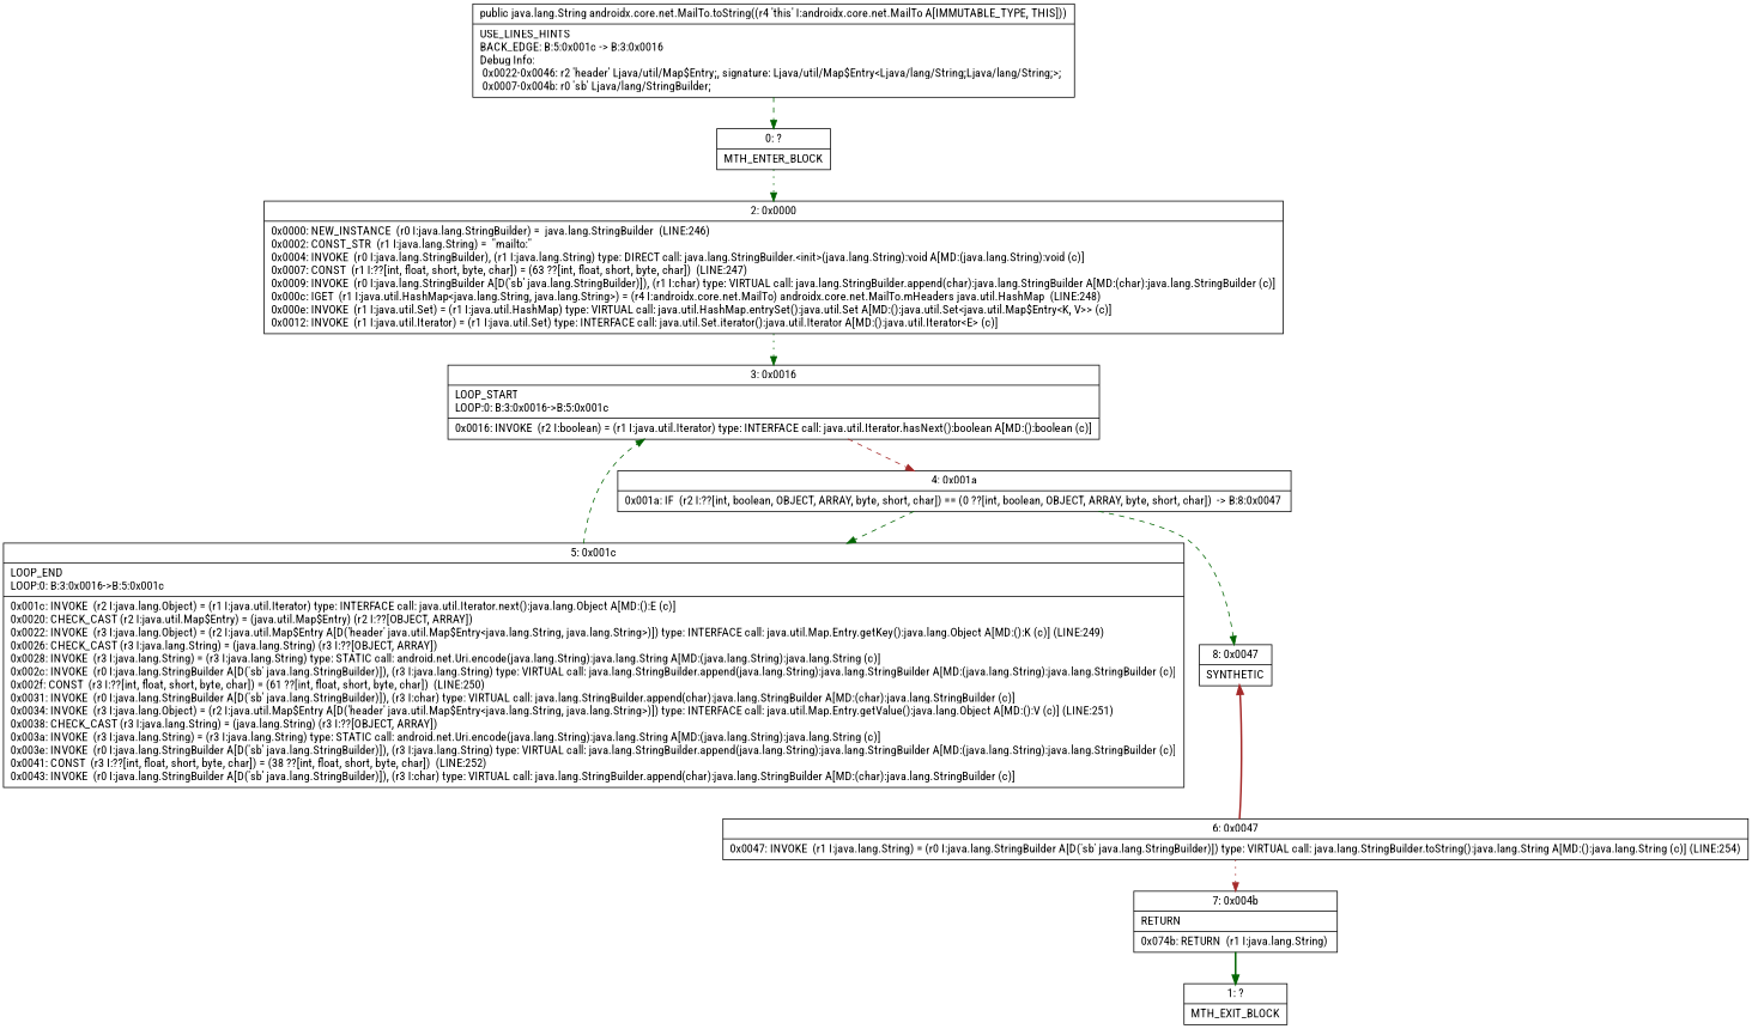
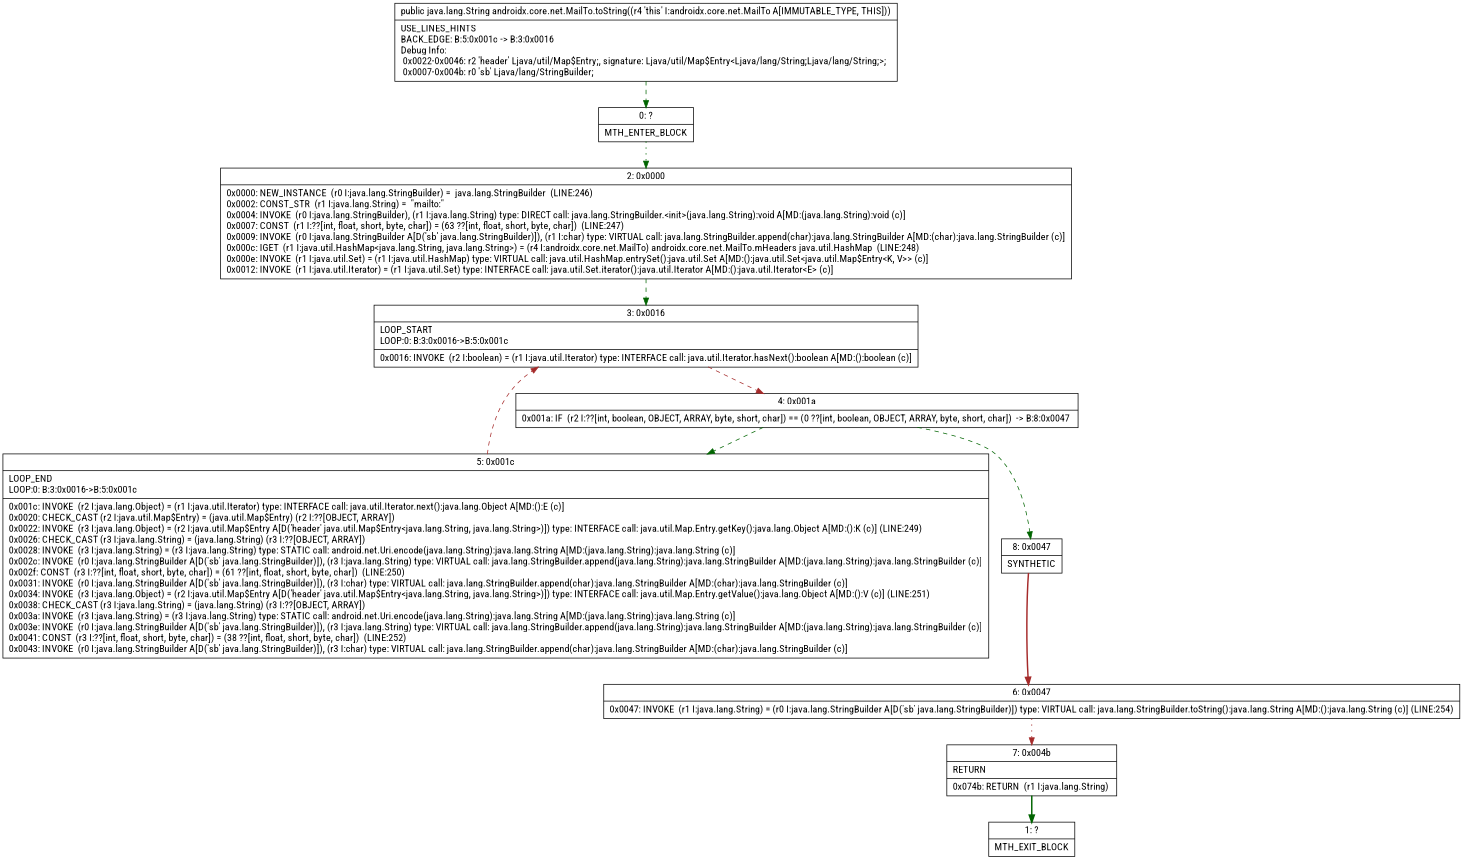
  digraph {
    fontname="Roboto Condensed"
    node [fontname="Roboto Condensed" shape=record]
    edge [color=darkgreen fontname="Roboto Condensed" style=dashed]
    n1 [label="{0\:\ ?|MTH_ENTER_BLOCK\l}"]
    n2 [label="{2\:\ 0x0000|0x0000: NEW_INSTANCE  (r0 I:java.lang.StringBuilder) =  java.lang.StringBuilder  (LINE:246)\l0x0002: CONST_STR  (r1 I:java.lang.String) =  \"mailto:\" \l0x0004: INVOKE  (r0 I:java.lang.StringBuilder), (r1 I:java.lang.String) type: DIRECT call: java.lang.StringBuilder.\<init\>(java.lang.String):void A[MD:(java.lang.String):void (c)]\l0x0007: CONST  (r1 I:??[int, float, short, byte, char]) = (63 ??[int, float, short, byte, char])  (LINE:247)\l0x0009: INVOKE  (r0 I:java.lang.StringBuilder A[D('sb' java.lang.StringBuilder)]), (r1 I:char) type: VIRTUAL call: java.lang.StringBuilder.append(char):java.lang.StringBuilder A[MD:(char):java.lang.StringBuilder (c)]\l0x000c: IGET  (r1 I:java.util.HashMap\<java.lang.String, java.lang.String\>) = (r4 I:androidx.core.net.MailTo) androidx.core.net.MailTo.mHeaders java.util.HashMap  (LINE:248)\l0x000e: INVOKE  (r1 I:java.util.Set) = (r1 I:java.util.HashMap) type: VIRTUAL call: java.util.HashMap.entrySet():java.util.Set A[MD:():java.util.Set\<java.util.Map$Entry\<K, V\>\> (c)]\l0x0012: INVOKE  (r1 I:java.util.Iterator) = (r1 I:java.util.Set) type: INTERFACE call: java.util.Set.iterator():java.util.Iterator A[MD:():java.util.Iterator\<E\> (c)]\l}"]
    n3 [label="{3\:\ 0x0016|LOOP_START\lLOOP:0: B:3:0x0016\-\>B:5:0x001c\l|0x0016: INVOKE  (r2 I:boolean) = (r1 I:java.util.Iterator) type: INTERFACE call: java.util.Iterator.hasNext():boolean A[MD:():boolean (c)]\l}"]
    n4 [label="{4\:\ 0x001a|0x001a: IF  (r2 I:??[int, boolean, OBJECT, ARRAY, byte, short, char]) == (0 ??[int, boolean, OBJECT, ARRAY, byte, short, char])  \-\> B:8:0x0047 \l}"]
    n5 [label="{5\:\ 0x001c|LOOP_END\lLOOP:0: B:3:0x0016\-\>B:5:0x001c\l|0x001c: INVOKE  (r2 I:java.lang.Object) = (r1 I:java.util.Iterator) type: INTERFACE call: java.util.Iterator.next():java.lang.Object A[MD:():E (c)]\l0x0020: CHECK_CAST (r2 I:java.util.Map$Entry) = (java.util.Map$Entry) (r2 I:??[OBJECT, ARRAY]) \l0x0022: INVOKE  (r3 I:java.lang.Object) = (r2 I:java.util.Map$Entry A[D('header' java.util.Map$Entry\<java.lang.String, java.lang.String\>)]) type: INTERFACE call: java.util.Map.Entry.getKey():java.lang.Object A[MD:():K (c)] (LINE:249)\l0x0026: CHECK_CAST (r3 I:java.lang.String) = (java.lang.String) (r3 I:??[OBJECT, ARRAY]) \l0x0028: INVOKE  (r3 I:java.lang.String) = (r3 I:java.lang.String) type: STATIC call: android.net.Uri.encode(java.lang.String):java.lang.String A[MD:(java.lang.String):java.lang.String (c)]\l0x002c: INVOKE  (r0 I:java.lang.StringBuilder A[D('sb' java.lang.StringBuilder)]), (r3 I:java.lang.String) type: VIRTUAL call: java.lang.StringBuilder.append(java.lang.String):java.lang.StringBuilder A[MD:(java.lang.String):java.lang.StringBuilder (c)]\l0x002f: CONST  (r3 I:??[int, float, short, byte, char]) = (61 ??[int, float, short, byte, char])  (LINE:250)\l0x0031: INVOKE  (r0 I:java.lang.StringBuilder A[D('sb' java.lang.StringBuilder)]), (r3 I:char) type: VIRTUAL call: java.lang.StringBuilder.append(char):java.lang.StringBuilder A[MD:(char):java.lang.StringBuilder (c)]\l0x0034: INVOKE  (r3 I:java.lang.Object) = (r2 I:java.util.Map$Entry A[D('header' java.util.Map$Entry\<java.lang.String, java.lang.String\>)]) type: INTERFACE call: java.util.Map.Entry.getValue():java.lang.Object A[MD:():V (c)] (LINE:251)\l0x0038: CHECK_CAST (r3 I:java.lang.String) = (java.lang.String) (r3 I:??[OBJECT, ARRAY]) \l0x003a: INVOKE  (r3 I:java.lang.String) = (r3 I:java.lang.String) type: STATIC call: android.net.Uri.encode(java.lang.String):java.lang.String A[MD:(java.lang.String):java.lang.String (c)]\l0x003e: INVOKE  (r0 I:java.lang.StringBuilder A[D('sb' java.lang.StringBuilder)]), (r3 I:java.lang.String) type: VIRTUAL call: java.lang.StringBuilder.append(java.lang.String):java.lang.StringBuilder A[MD:(java.lang.String):java.lang.StringBuilder (c)]\l0x0041: CONST  (r3 I:??[int, float, short, byte, char]) = (38 ??[int, float, short, byte, char])  (LINE:252)\l0x0043: INVOKE  (r0 I:java.lang.StringBuilder A[D('sb' java.lang.StringBuilder)]), (r3 I:char) type: VIRTUAL call: java.lang.StringBuilder.append(char):java.lang.StringBuilder A[MD:(char):java.lang.StringBuilder (c)]\l}"]
    n6 [label="{8\:\ 0x0047|SYNTHETIC\l}"]
    n7 [label="{6\:\ 0x0047|0x0047: INVOKE  (r1 I:java.lang.String) = (r0 I:java.lang.StringBuilder A[D('sb' java.lang.StringBuilder)]) type: VIRTUAL call: java.lang.StringBuilder.toString():java.lang.String A[MD:():java.lang.String (c)] (LINE:254)\l}"]
    n8 [label="{7\:\ 0x004b|RETURN\l|0x074b: RETURN  (r1 I:java.lang.String) \l}"]
    n9 [label="{1\:\ ?|MTH_EXIT_BLOCK\l}"]
    n10 [label="{public java.lang.String androidx.core.net.MailTo.toString((r4 'this' I:androidx.core.net.MailTo A[IMMUTABLE_TYPE, THIS]))  | USE_LINES_HINTS\lBACK_EDGE: B:5:0x001c \-\> B:3:0x0016\lDebug Info:\l  0x0022\-0x0046: r2 'header' Ljava\/util\/Map$Entry;, signature: Ljava\/util\/Map$Entry\<Ljava\/lang\/String;Ljava\/lang\/String;\>;\l  0x0007\-0x004b: r0 'sb' Ljava\/lang\/StringBuilder;\l}"]
    n1 -> n2 [style=dotted]
-   n2 -> n3 [style=dotted]
+   n2 -> n3
    n3 -> n4 [color=brown]
    n4 -> n5
    n4 -> n6
-   n5 -> n3
-   n7 -> n6 [color=brown style=bold]
+   n5 -> n3 [color=brown]
+   n6 -> n7 [color=brown style=bold]
    n7 -> n8 [color=brown style=dotted]
    n8 -> n9 [style=bold]
    n10 -> n1
  }
